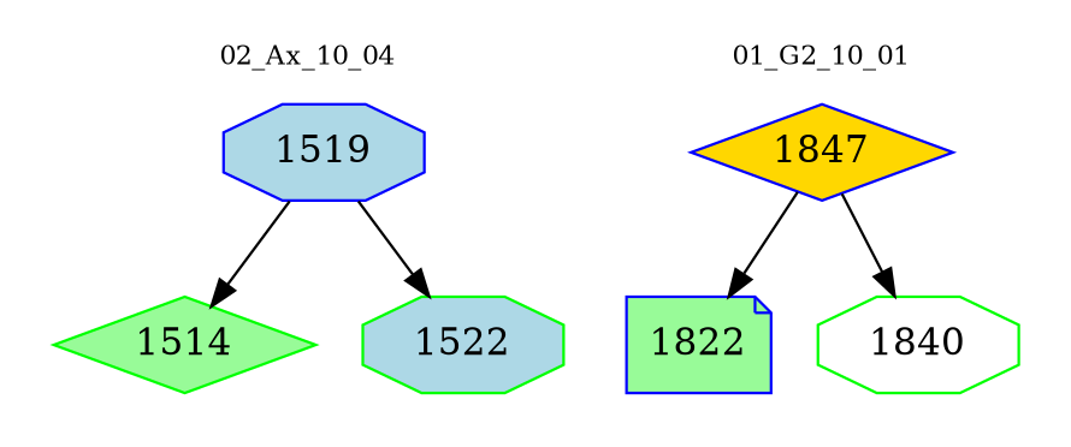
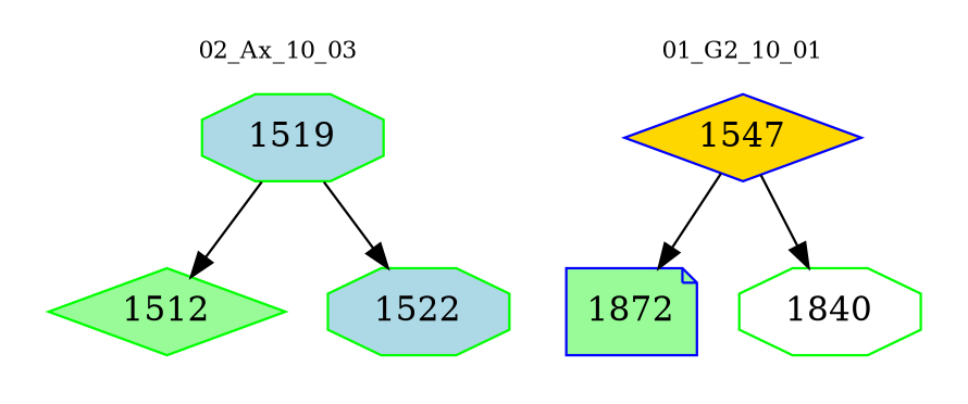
  digraph {
    node [color=blue fillcolor=lightblue shape=octagon style=filled]
    edge [color=black]
-   n1 [label=1519]
-   n2 [color=green fillcolor=palegreen label=1514 shape=diamond]
+   n1 [color=green label=1519]
+   n2 [color=green fillcolor=palegreen label=1512 shape=diamond]
    n3 [color=green label=1522]
-   n4 [fillcolor=gold label=1847 shape=diamond]
-   n5 [fillcolor=palegreen label=1822 shape=note]
+   n4 [fillcolor=gold label=1547 shape=diamond]
+   n5 [fillcolor=palegreen label=1872 shape=note]
    n6 [color=green fillcolor=white label=1840]
    subgraph cluster_1 {
      color=white
      fontsize=10
-     label="02_Ax_10_04"
+     label="02_Ax_10_03"
      n1
      n2
      n3
    }
    subgraph cluster_2 {
      color=white
      fontsize=10
      label="01_G2_10_01"
      n4
      n5
      n6
    }
    n1 -> n2
    n1 -> n3
    n4 -> n5
    n4 -> n6
  }
